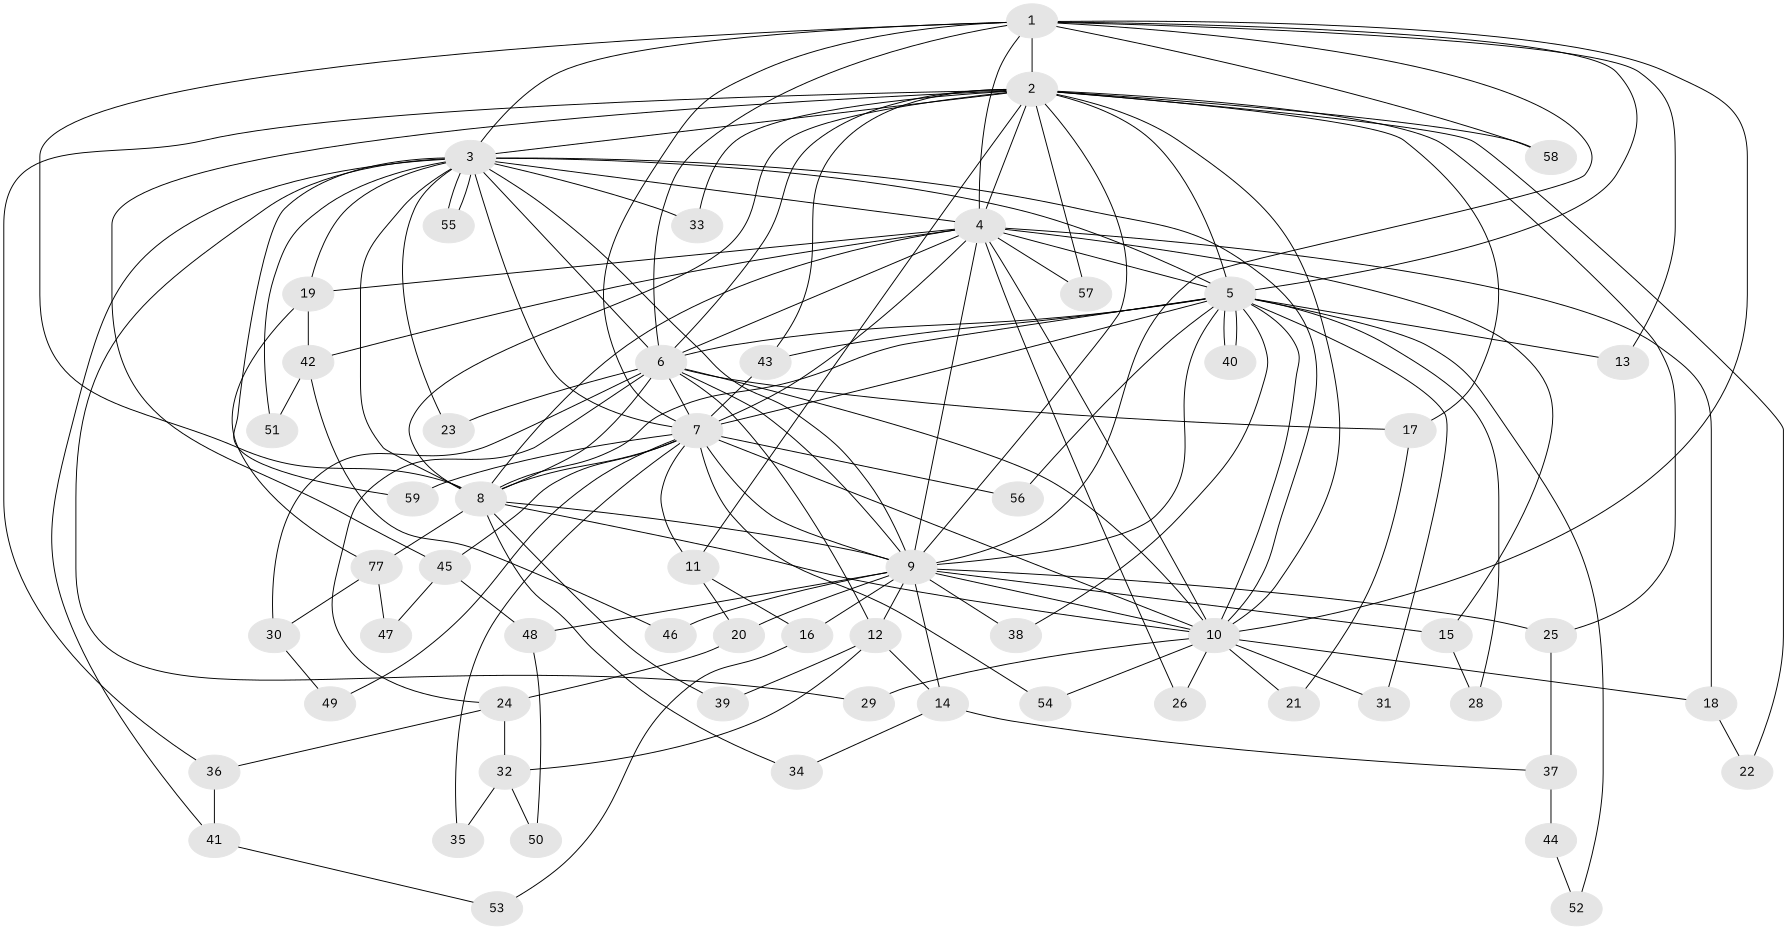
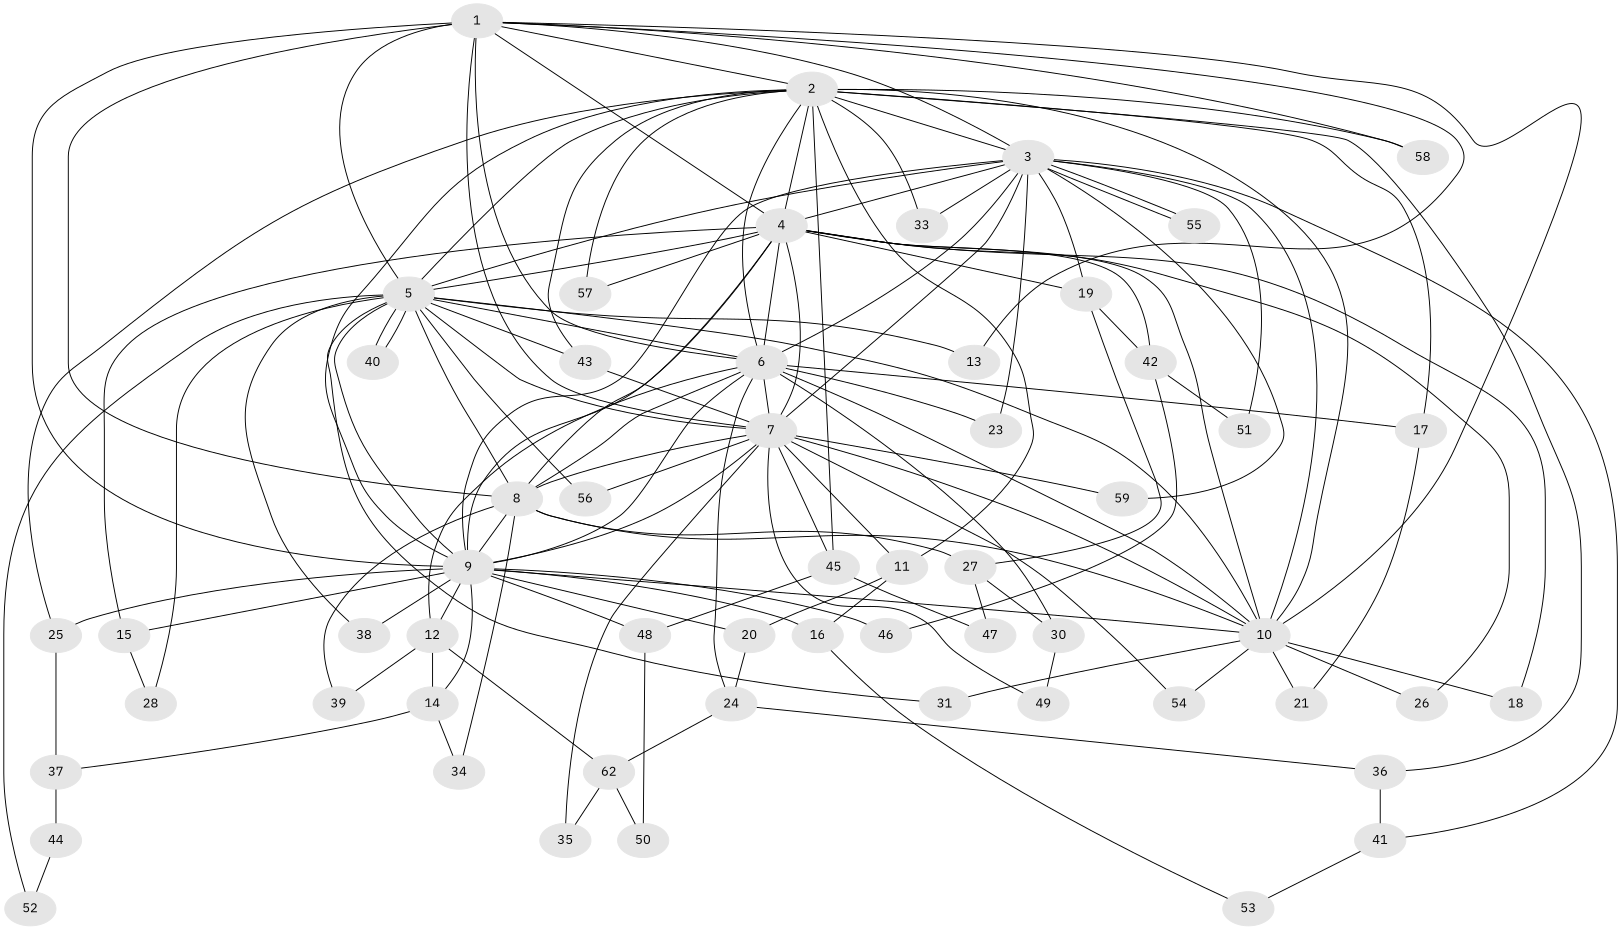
  graph {
    fontname="IBM Plex Sans"
    node [color=gray90 fontname="IBM Plex Sans" style=filled]
    edge [fontname="IBM Plex Sans"]
    1
    2
    3
    4
    5
    6
    7
    8
    9
    10
    13
    58
    11
    17
-   22
    25
    33
    36
    43
    45
    57
    19
    23
-   29
    41
    51
    55
    59
    15
    18
    26
    42
    28
    31
    38
    40
    52
    56
    12
    24
    30
    35
    49
    54
-   27 [label=77]
+   27
    34
    39
    14
    16
    20
    46
    48
    21
    37
    47
    53
    44
-   32
+   32 [label=62]
    50
    1 -- 2
    1 -- 3
    1 -- 4
    1 -- 5
    1 -- 6
    1 -- 7
    1 -- 8
    1 -- 9
    1 -- 10
    1 -- 13
    1 -- 58
    2 -- 3
    2 -- 4
    2 -- 5
    2 -- 6
-   2 -- 8
    2 -- 9
    2 -- 10
    2 -- 58
    2 -- 11
    2 -- 17
-   2 -- 22
    2 -- 25
    2 -- 33
    2 -- 36
    2 -- 43
    2 -- 45
    2 -- 57
    3 -- 4
    3 -- 5
    3 -- 6
    3 -- 7
-   3 -- 8
    3 -- 9
    3 -- 10
    3 -- 33
    3 -- 19
    3 -- 23
-   3 -- 29
    3 -- 41
    3 -- 51
    3 -- 55
    3 -- 55
    3 -- 59
    4 -- 5
    4 -- 6
    4 -- 7
    4 -- 8
    4 -- 9
    4 -- 10
    4 -- 57
    4 -- 19
    4 -- 15
    4 -- 18
    4 -- 26
    4 -- 42
    5 -- 6
    5 -- 7
    5 -- 8
    5 -- 9
    5 -- 10
    5 -- 13
    5 -- 43
    5 -- 28
    5 -- 31
    5 -- 38
    5 -- 40
    5 -- 40
    5 -- 52
    5 -- 56
    6 -- 7
    6 -- 8
    6 -- 9
    6 -- 10
    6 -- 17
    6 -- 23
    6 -- 12
    6 -- 24
    6 -- 30
    7 -- 8
    7 -- 9
    7 -- 10
    7 -- 11
    7 -- 45
    7 -- 59
    7 -- 56
    7 -- 35
    7 -- 49
    7 -- 54
    8 -- 9
    8 -- 10
    8 -- 27
    8 -- 34
    8 -- 39
    9 -- 10
    9 -- 25
    9 -- 15
    9 -- 38
    9 -- 12
    9 -- 14
    9 -- 16
    9 -- 20
    9 -- 46
    9 -- 48
-   10 -- 29
    10 -- 18
    10 -- 26
    10 -- 31
    10 -- 54
    10 -- 21
    11 -- 16
    11 -- 20
    17 -- 21
    25 -- 37
    36 -- 41
    43 -- 7
    45 -- 48
    45 -- 47
    19 -- 42
    19 -- 27
    41 -- 53
    15 -- 28
-   18 -- 22
    42 -- 51
    42 -- 46
    12 -- 39
    12 -- 14
    12 -- 32
    24 -- 36
    24 -- 32
    30 -- 49
    27 -- 30
    27 -- 47
    14 -- 34
    14 -- 37
    16 -- 53
    20 -- 24
    48 -- 50
    37 -- 44
    44 -- 52
    32 -- 35
    32 -- 50
  }
